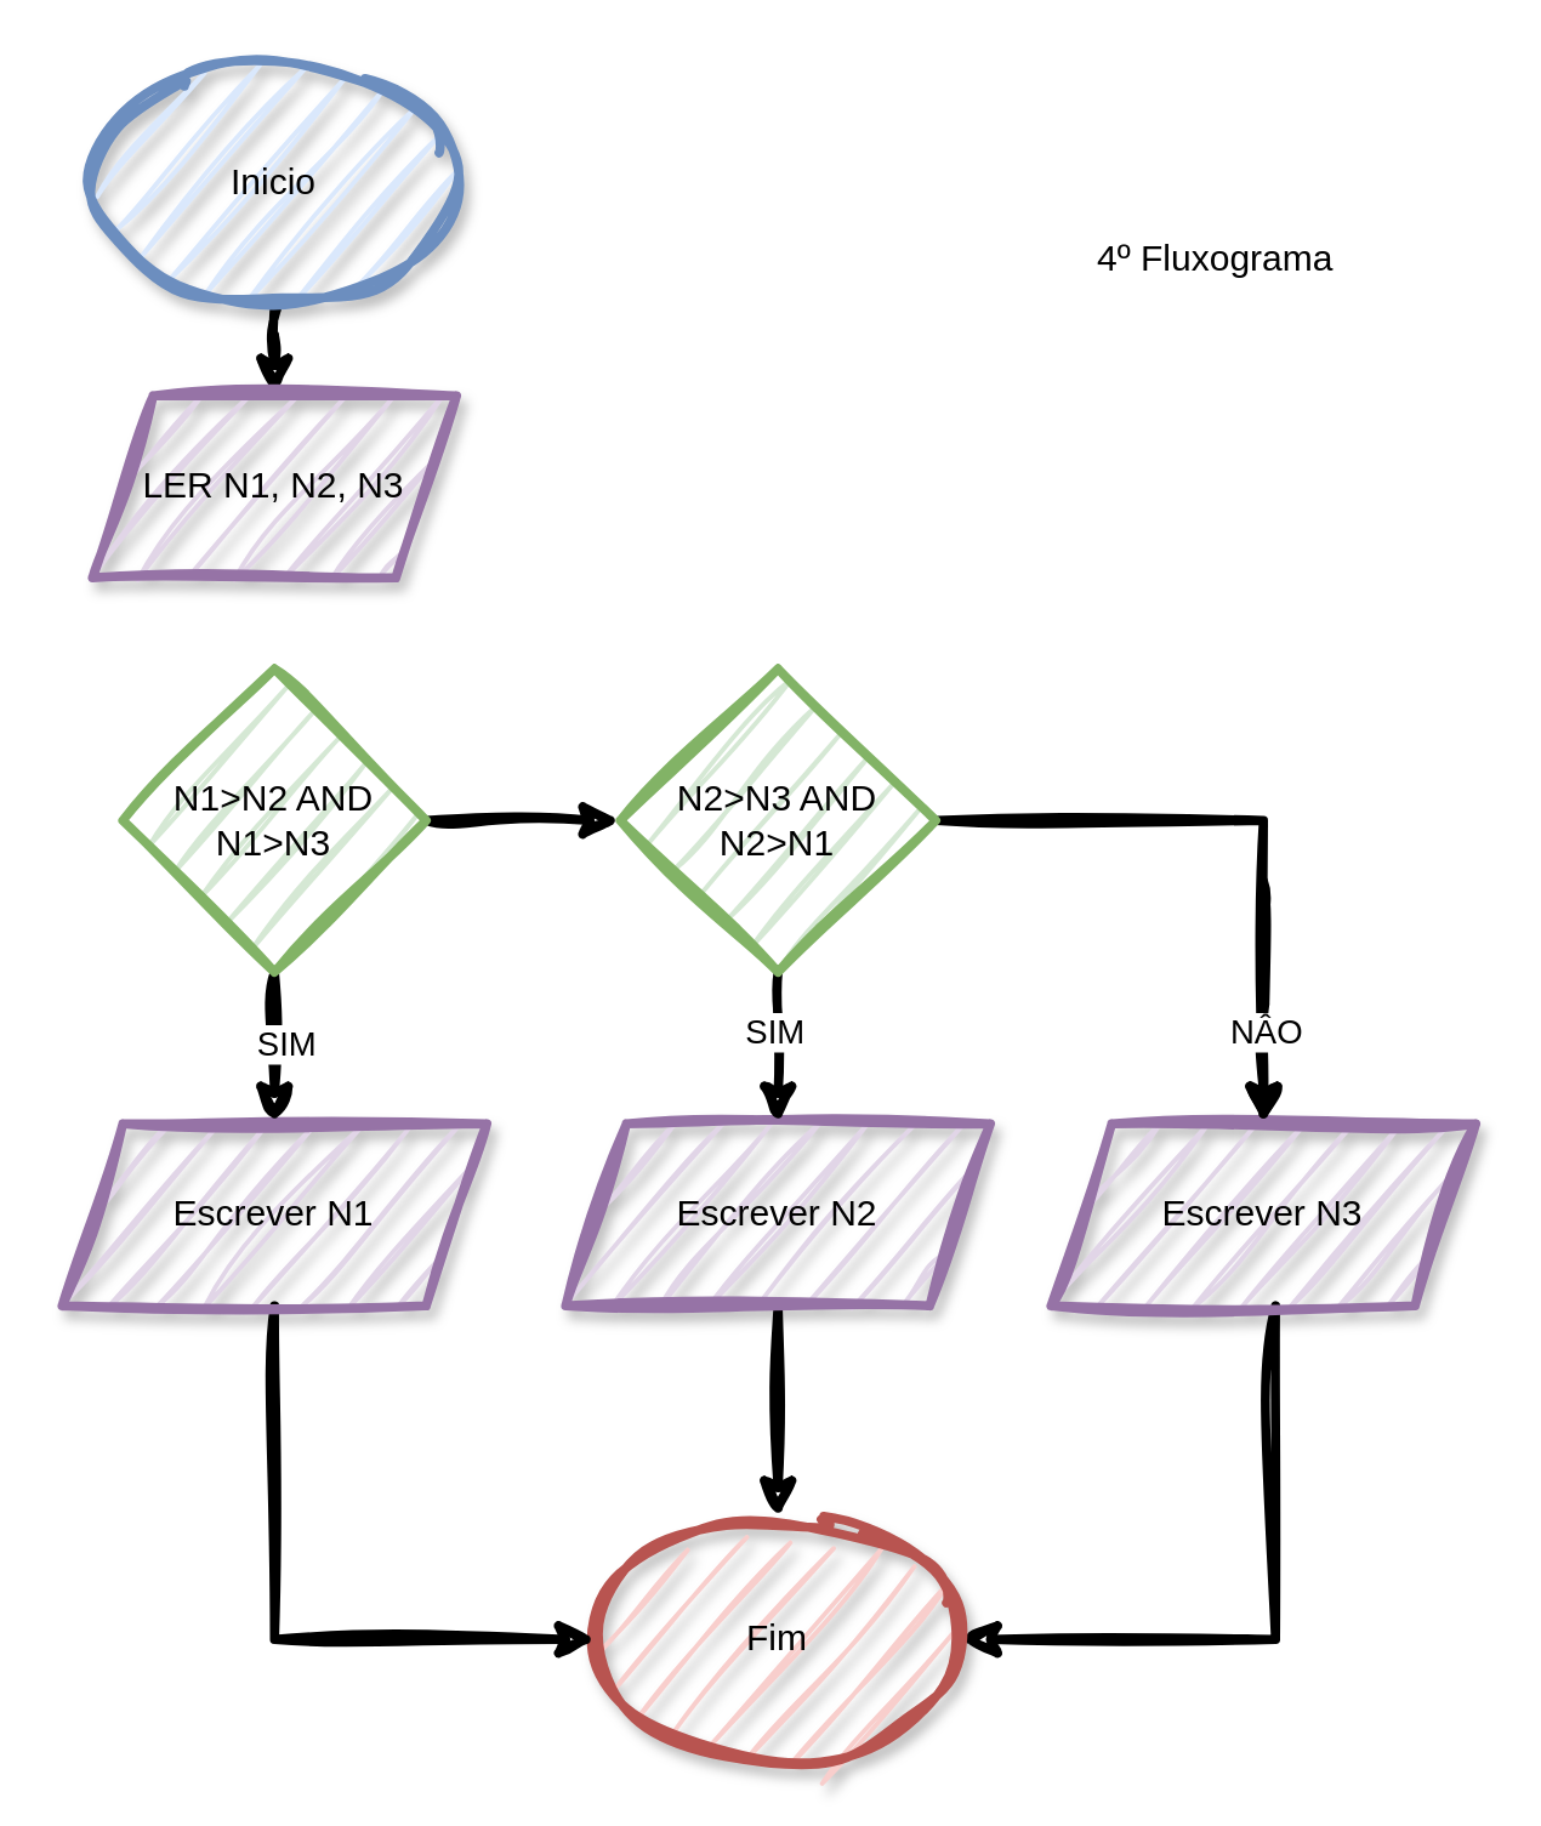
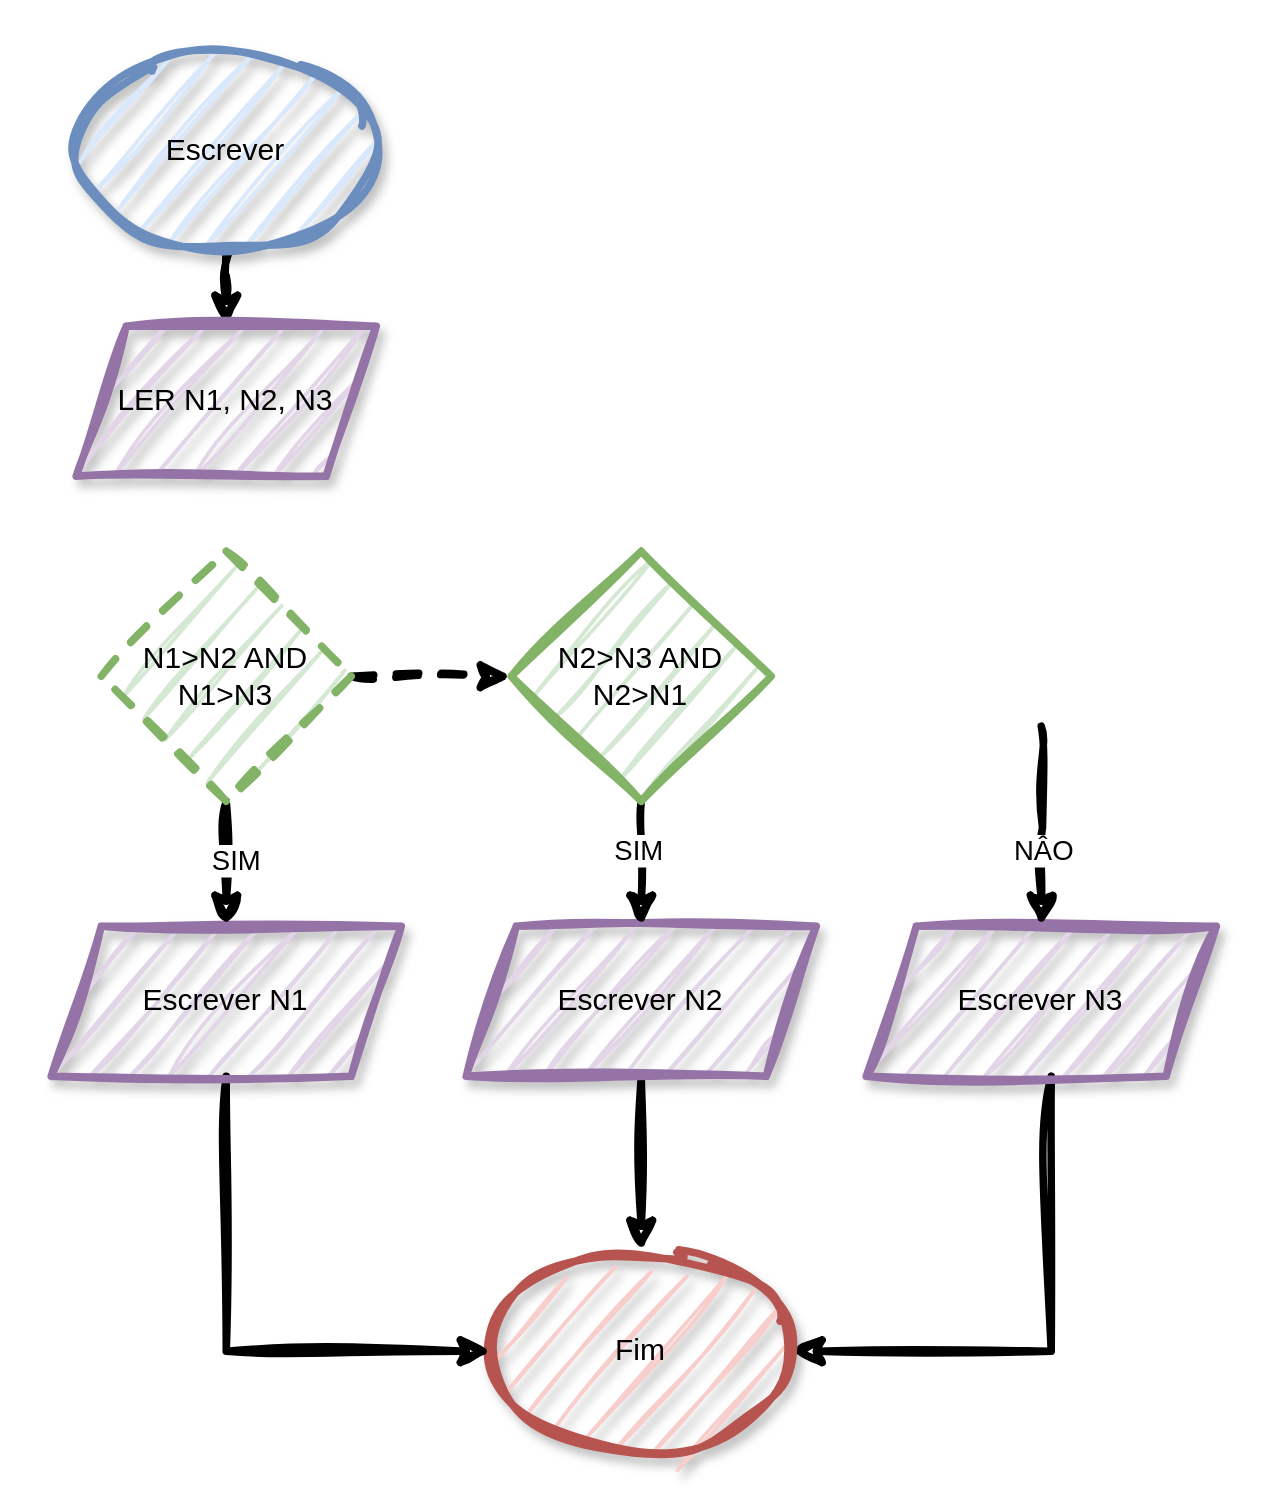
  <mxCell id="0" />
  <mxCell id="1" parent="0" />
  <mxCell id="2" style="edgeStyle=orthogonalEdgeStyle;rounded=0;orthogonalLoop=1;jettySize=auto;html=1;sketch=1;curveFitting=1;jiggle=2;strokeWidth=3;" edge="1" parent="1" source="3" target="4"><mxGeometry relative="1" as="geometry" /></mxCell>
- <mxCell id="3" value="Inicio" style="ellipse;whiteSpace=wrap;html=1;fillColor=#dae8fc;strokeColor=#6c8ebf;strokeWidth=3;shadow=1;sketch=1;curveFitting=1;jiggle=2;" vertex="1" parent="1"><mxGeometry x="30" y="20" width="120" height="80" as="geometry" /></mxCell>
+ <mxCell id="3" value="Escrever" style="ellipse;whiteSpace=wrap;html=1;fillColor=#dae8fc;strokeColor=#6c8ebf;strokeWidth=3;shadow=1;sketch=1;curveFitting=1;jiggle=2;" vertex="1" parent="1"><mxGeometry x="30" y="20" width="120" height="80" as="geometry" /></mxCell>
  <mxCell id="4" value="LER N1, N2, N3" style="shape=parallelogram;perimeter=parallelogramPerimeter;whiteSpace=wrap;html=1;fixedSize=1;fillColor=#e1d5e7;strokeColor=#9673a6;strokeWidth=3;shadow=1;sketch=1;curveFitting=1;jiggle=2;" vertex="1" parent="1"><mxGeometry x="30" y="130" width="120" height="60" as="geometry" /></mxCell>
  <mxCell id="5" style="edgeStyle=orthogonalEdgeStyle;rounded=0;orthogonalLoop=1;jettySize=auto;html=1;entryX=1;entryY=0.5;entryDx=0;entryDy=0;sketch=1;curveFitting=1;jiggle=2;strokeWidth=3;" edge="1" parent="1" source="6" target="7"><mxGeometry relative="1" as="geometry"><Array as="points"><mxPoint x="420" y="540" /></Array></mxGeometry></mxCell>
  <mxCell id="6" value="Escrever N3" style="shape=parallelogram;perimeter=parallelogramPerimeter;whiteSpace=wrap;html=1;fixedSize=1;fillColor=#e1d5e7;strokeColor=#9673a6;strokeWidth=3;shadow=1;sketch=1;curveFitting=1;jiggle=2;" vertex="1" parent="1"><mxGeometry x="346" y="370" width="140" height="60" as="geometry" /></mxCell>
  <mxCell id="7" value="Fim" style="ellipse;whiteSpace=wrap;html=1;fillColor=#f8cecc;strokeColor=#b85450;strokeWidth=3;shadow=1;sketch=1;curveFitting=1;jiggle=2;" vertex="1" parent="1"><mxGeometry x="196" y="500" width="120" height="80" as="geometry" /></mxCell>
  <mxCell id="8" style="edgeStyle=orthogonalEdgeStyle;rounded=0;orthogonalLoop=1;jettySize=auto;html=1;entryX=0;entryY=0.5;entryDx=0;entryDy=0;sketch=1;curveFitting=1;jiggle=2;strokeWidth=3;" edge="1" parent="1" source="9" target="7"><mxGeometry relative="1" as="geometry"><Array as="points"><mxPoint x="90" y="540" /></Array></mxGeometry></mxCell>
  <mxCell id="9" value="Escrever N1" style="shape=parallelogram;perimeter=parallelogramPerimeter;whiteSpace=wrap;html=1;fixedSize=1;fillColor=#e1d5e7;strokeColor=#9673a6;strokeWidth=3;shadow=1;sketch=1;curveFitting=1;jiggle=2;" vertex="1" parent="1"><mxGeometry x="20" y="370" width="140" height="60" as="geometry" /></mxCell>
- <mxCell id="10" value="" style="edgeStyle=orthogonalEdgeStyle;rounded=0;orthogonalLoop=1;jettySize=auto;html=1;entryX=0.5;entryY=0;entryDx=0;entryDy=0;exitX=1;exitY=0.5;exitDx=0;exitDy=0;sketch=1;curveFitting=1;jiggle=2;strokeWidth=3;" edge="1" parent="1" source="21" target="6"><mxGeometry relative="1" as="geometry"><mxPoint x="306" y="250" as="sourcePoint" /><mxPoint x="356" y="260" as="targetPoint" /></mxGeometry></mxCell>
  <mxCell id="11" style="edgeStyle=orthogonalEdgeStyle;rounded=0;orthogonalLoop=1;jettySize=auto;html=1;sketch=1;curveFitting=1;jiggle=2;strokeWidth=3;" edge="1" parent="1" source="12" target="7"><mxGeometry relative="1" as="geometry" /></mxCell>
  <mxCell id="12" value="Escrever N2" style="shape=parallelogram;perimeter=parallelogramPerimeter;whiteSpace=wrap;html=1;fixedSize=1;fillColor=#e1d5e7;strokeColor=#9673a6;strokeWidth=3;shadow=1;sketch=1;curveFitting=1;jiggle=2;" vertex="1" parent="1"><mxGeometry x="186" y="370" width="140" height="60" as="geometry" /></mxCell>
  <mxCell id="13" value="" style="edgeStyle=orthogonalEdgeStyle;rounded=0;orthogonalLoop=1;jettySize=auto;html=1;sketch=1;curveFitting=1;jiggle=2;strokeWidth=3;" edge="1" parent="1" target="6"><mxGeometry relative="1" as="geometry"><mxPoint x="416" y="290" as="sourcePoint" /></mxGeometry></mxCell>
  <mxCell id="14" value="NÂO" style="edgeLabel;html=1;align=center;verticalAlign=middle;resizable=0;points=[];" vertex="1" connectable="0" parent="13"><mxGeometry x="-0.3" y="1" relative="1" as="geometry"><mxPoint x="-1" y="22" as="offset" /></mxGeometry></mxCell>
- <mxCell id="15" value="" style="edgeStyle=orthogonalEdgeStyle;rounded=0;orthogonalLoop=1;jettySize=auto;html=1;sketch=1;curveFitting=1;jiggle=2;strokeWidth=3;" edge="1" parent="1" source="18" target="21"><mxGeometry relative="1" as="geometry" /></mxCell>
+ <mxCell id="15" value="" style="edgeStyle=orthogonalEdgeStyle;rounded=0;orthogonalLoop=1;jettySize=auto;html=1;sketch=1;curveFitting=1;jiggle=2;strokeWidth=3;dashed=1;" edge="1" parent="1" source="18" target="21"><mxGeometry relative="1" as="geometry" /></mxCell>
  <mxCell id="16" value="" style="edgeStyle=orthogonalEdgeStyle;rounded=0;orthogonalLoop=1;jettySize=auto;html=1;sketch=1;curveFitting=1;jiggle=2;strokeWidth=3;" edge="1" parent="1" source="18" target="9"><mxGeometry relative="1" as="geometry" /></mxCell>
  <mxCell id="17" value="SIM" style="edgeLabel;html=1;align=center;verticalAlign=middle;resizable=0;points=[];" vertex="1" connectable="0" parent="16"><mxGeometry x="-0.08" y="3" relative="1" as="geometry"><mxPoint as="offset" /></mxGeometry></mxCell>
- <mxCell id="18" value="N1&amp;gt;N2 AND&lt;div&gt;N1&amp;gt;N3&lt;/div&gt;" style="rhombus;whiteSpace=wrap;html=1;fillColor=#d5e8d4;strokeColor=#82b366;sketch=1;curveFitting=1;jiggle=2;strokeWidth=3;" vertex="1" parent="1"><mxGeometry x="40" y="220" width="100" height="100" as="geometry" /></mxCell>
+ <mxCell id="18" value="N1&amp;gt;N2 AND&lt;div&gt;N1&amp;gt;N3&lt;/div&gt;" style="rhombus;whiteSpace=wrap;html=1;fillColor=#d5e8d4;strokeColor=#82b366;sketch=1;curveFitting=1;jiggle=2;strokeWidth=3;dashed=1;" vertex="1" parent="1"><mxGeometry x="40" y="220" width="100" height="100" as="geometry" /></mxCell>
  <mxCell id="19" value="" style="edgeStyle=orthogonalEdgeStyle;rounded=0;orthogonalLoop=1;jettySize=auto;html=1;sketch=1;curveFitting=1;jiggle=2;strokeWidth=3;" edge="1" parent="1" source="21" target="12"><mxGeometry relative="1" as="geometry" /></mxCell>
  <mxCell id="20" value="SIM" style="edgeLabel;html=1;align=center;verticalAlign=middle;resizable=0;points=[];" vertex="1" connectable="0" parent="19"><mxGeometry x="-0.24" y="-2" relative="1" as="geometry"><mxPoint as="offset" /></mxGeometry></mxCell>
  <mxCell id="21" value="N2&amp;gt;N3 AND&lt;div&gt;N2&amp;gt;N1&lt;/div&gt;" style="rhombus;whiteSpace=wrap;html=1;fillColor=#d5e8d4;strokeColor=#82b366;sketch=1;curveFitting=1;jiggle=2;strokeWidth=3;" vertex="1" parent="1"><mxGeometry x="204" y="220" width="104" height="100" as="geometry" /></mxCell>
- <mxCell id="22" value="4º Fluxograma" style="text;html=1;align=center;verticalAlign=middle;resizable=0;points=[];autosize=1;strokeColor=none;fillColor=none;" vertex="1" parent="1"><mxGeometry x="350" y="70" width="100" height="30" as="geometry" /></mxCell>
